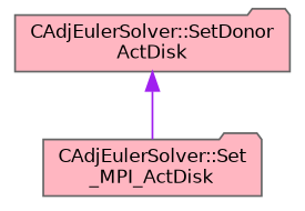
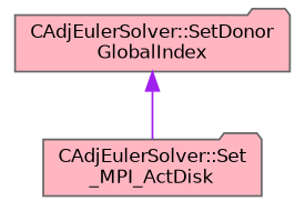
  digraph {
    rankdir=TB
    node [fillcolor=lightpink fontname=Helvetica fontsize=10 shape=folder style=filled]
-   n1 [color=gray40 fontcolor=black height=0.2 label="CAdjEulerSolver::SetDonor\lActDisk" width=0.4]
+   n1 [color=gray40 fontcolor=black height=0.2 label="CAdjEulerSolver::SetDonor\lGlobalIndex" width=0.4]
    n2 [color=grey40 height=0.2 label="CAdjEulerSolver::Set\l_MPI_ActDisk" width=0.4]
    n1 -> n2 [color=purple dir=back fontname=Helvetica fontsize=10 labelfontname=Helvetica labelfontsize=10 style=solid]
  }
